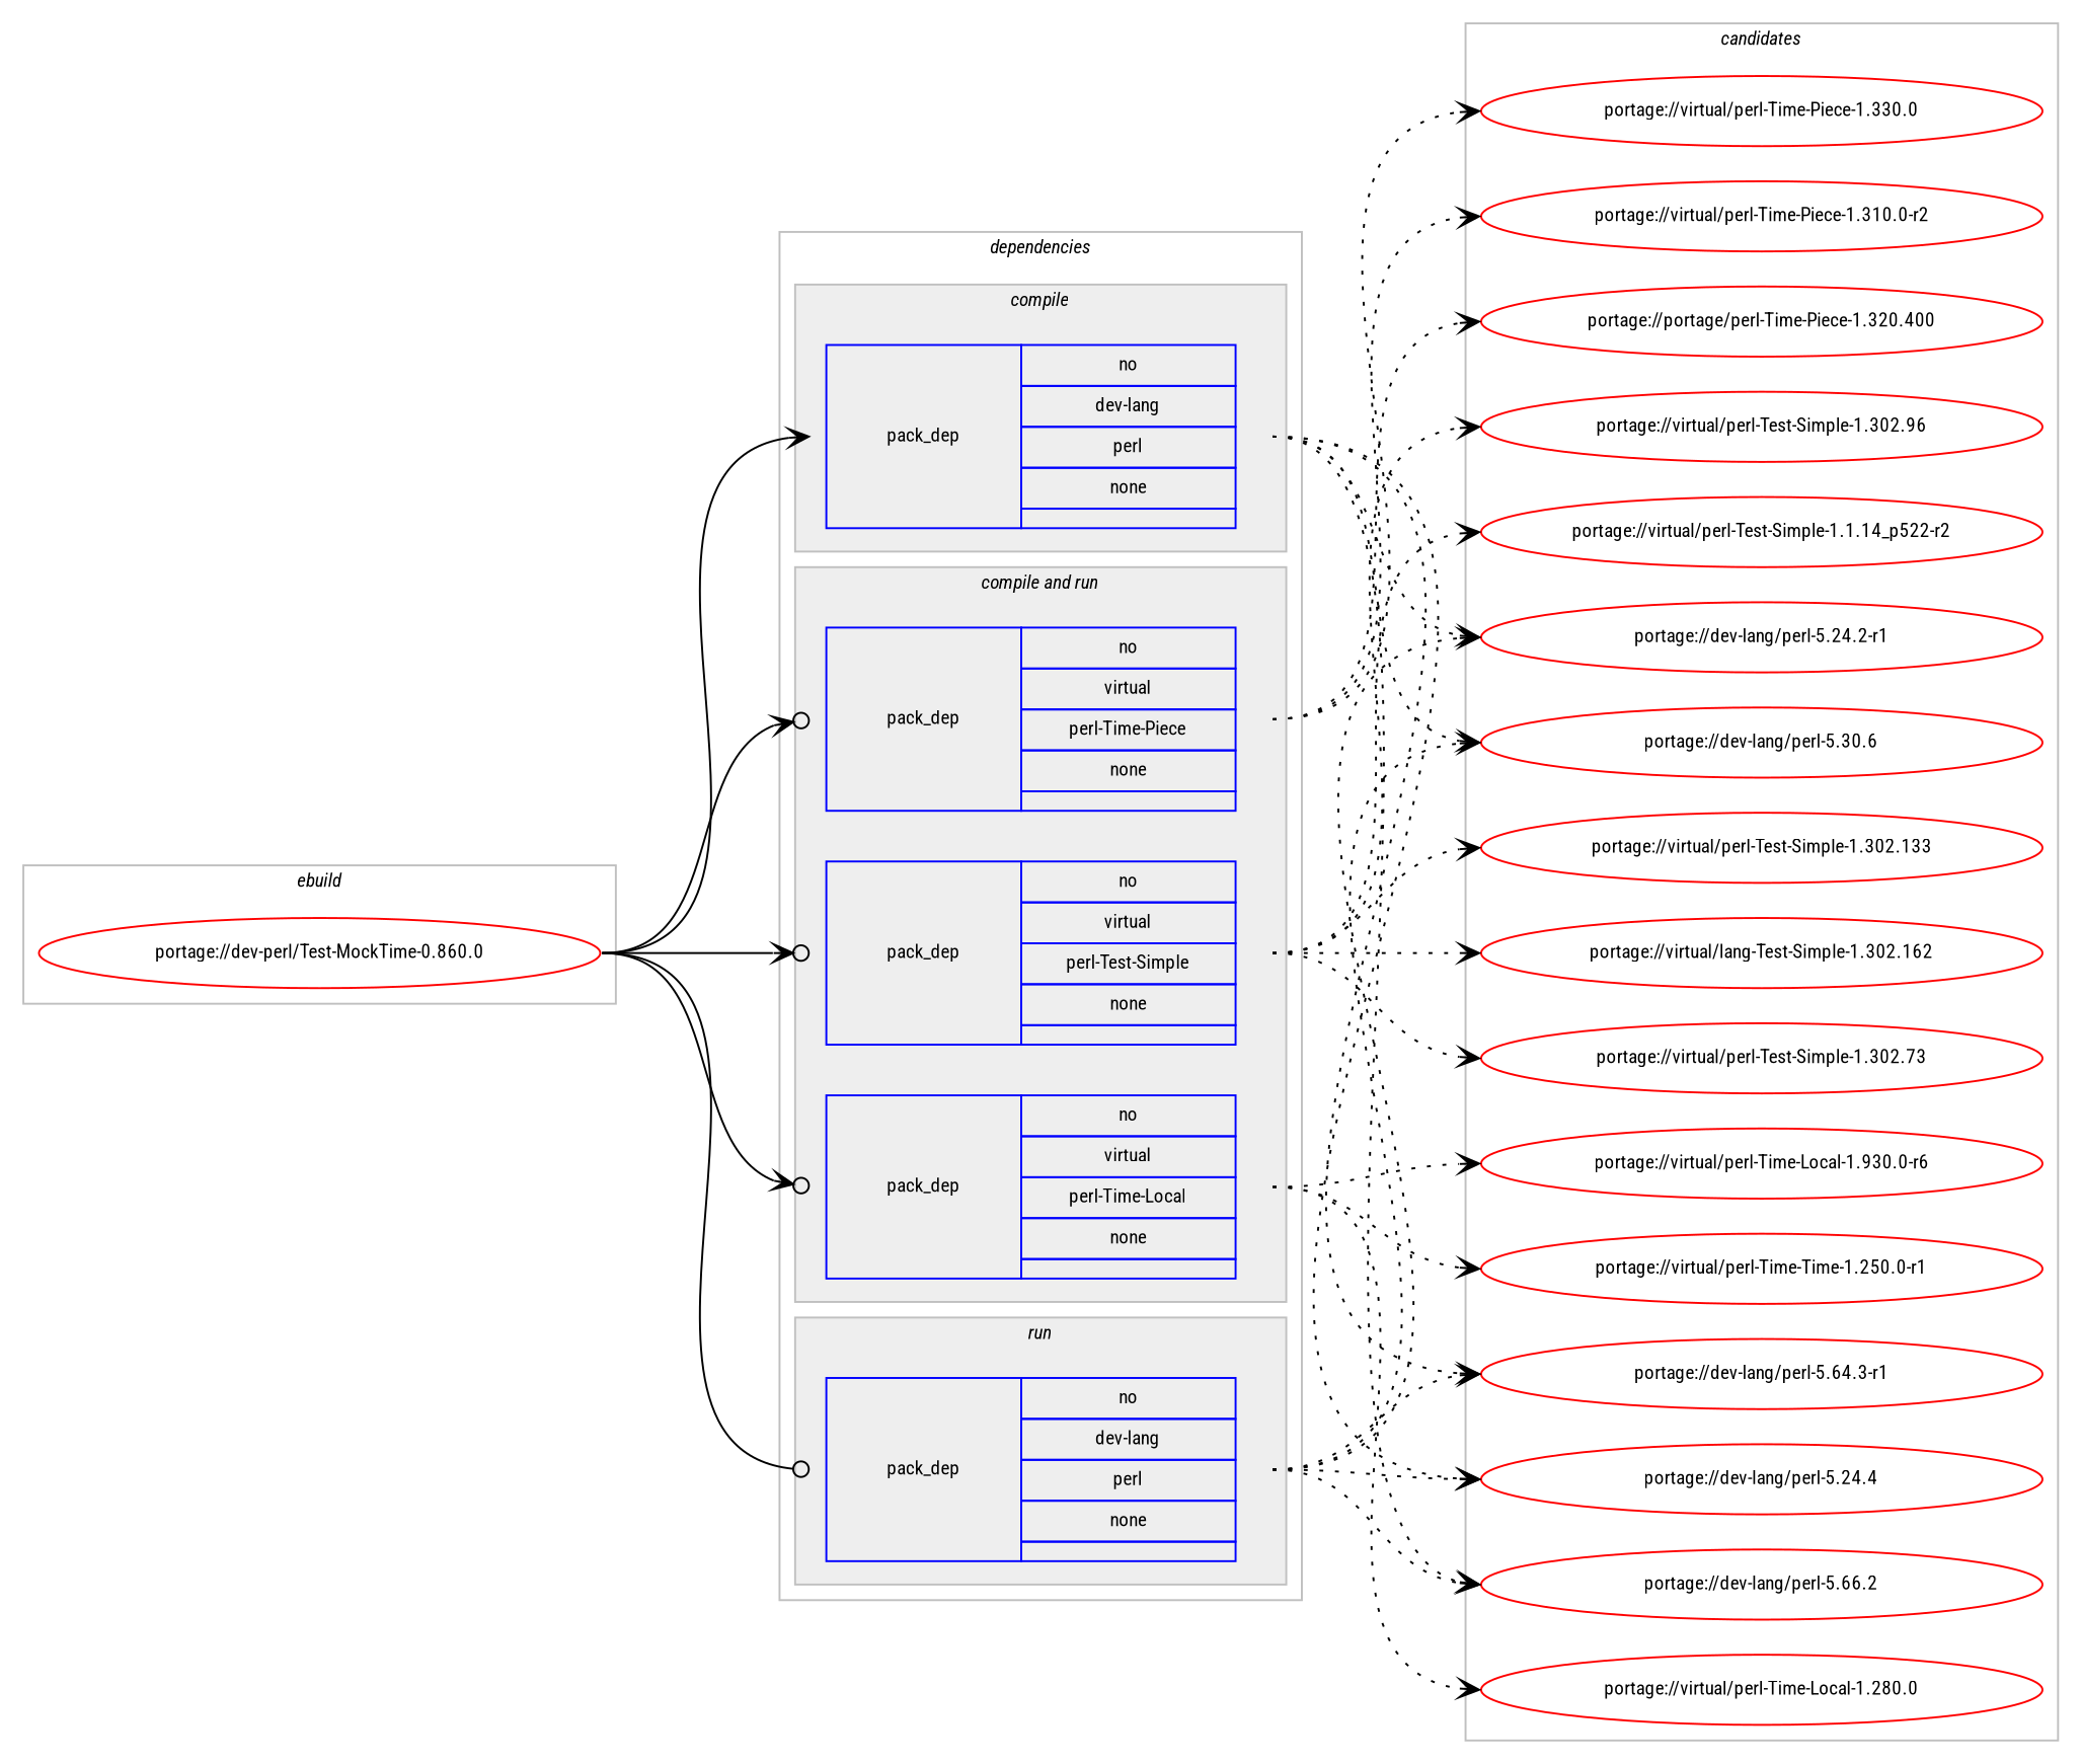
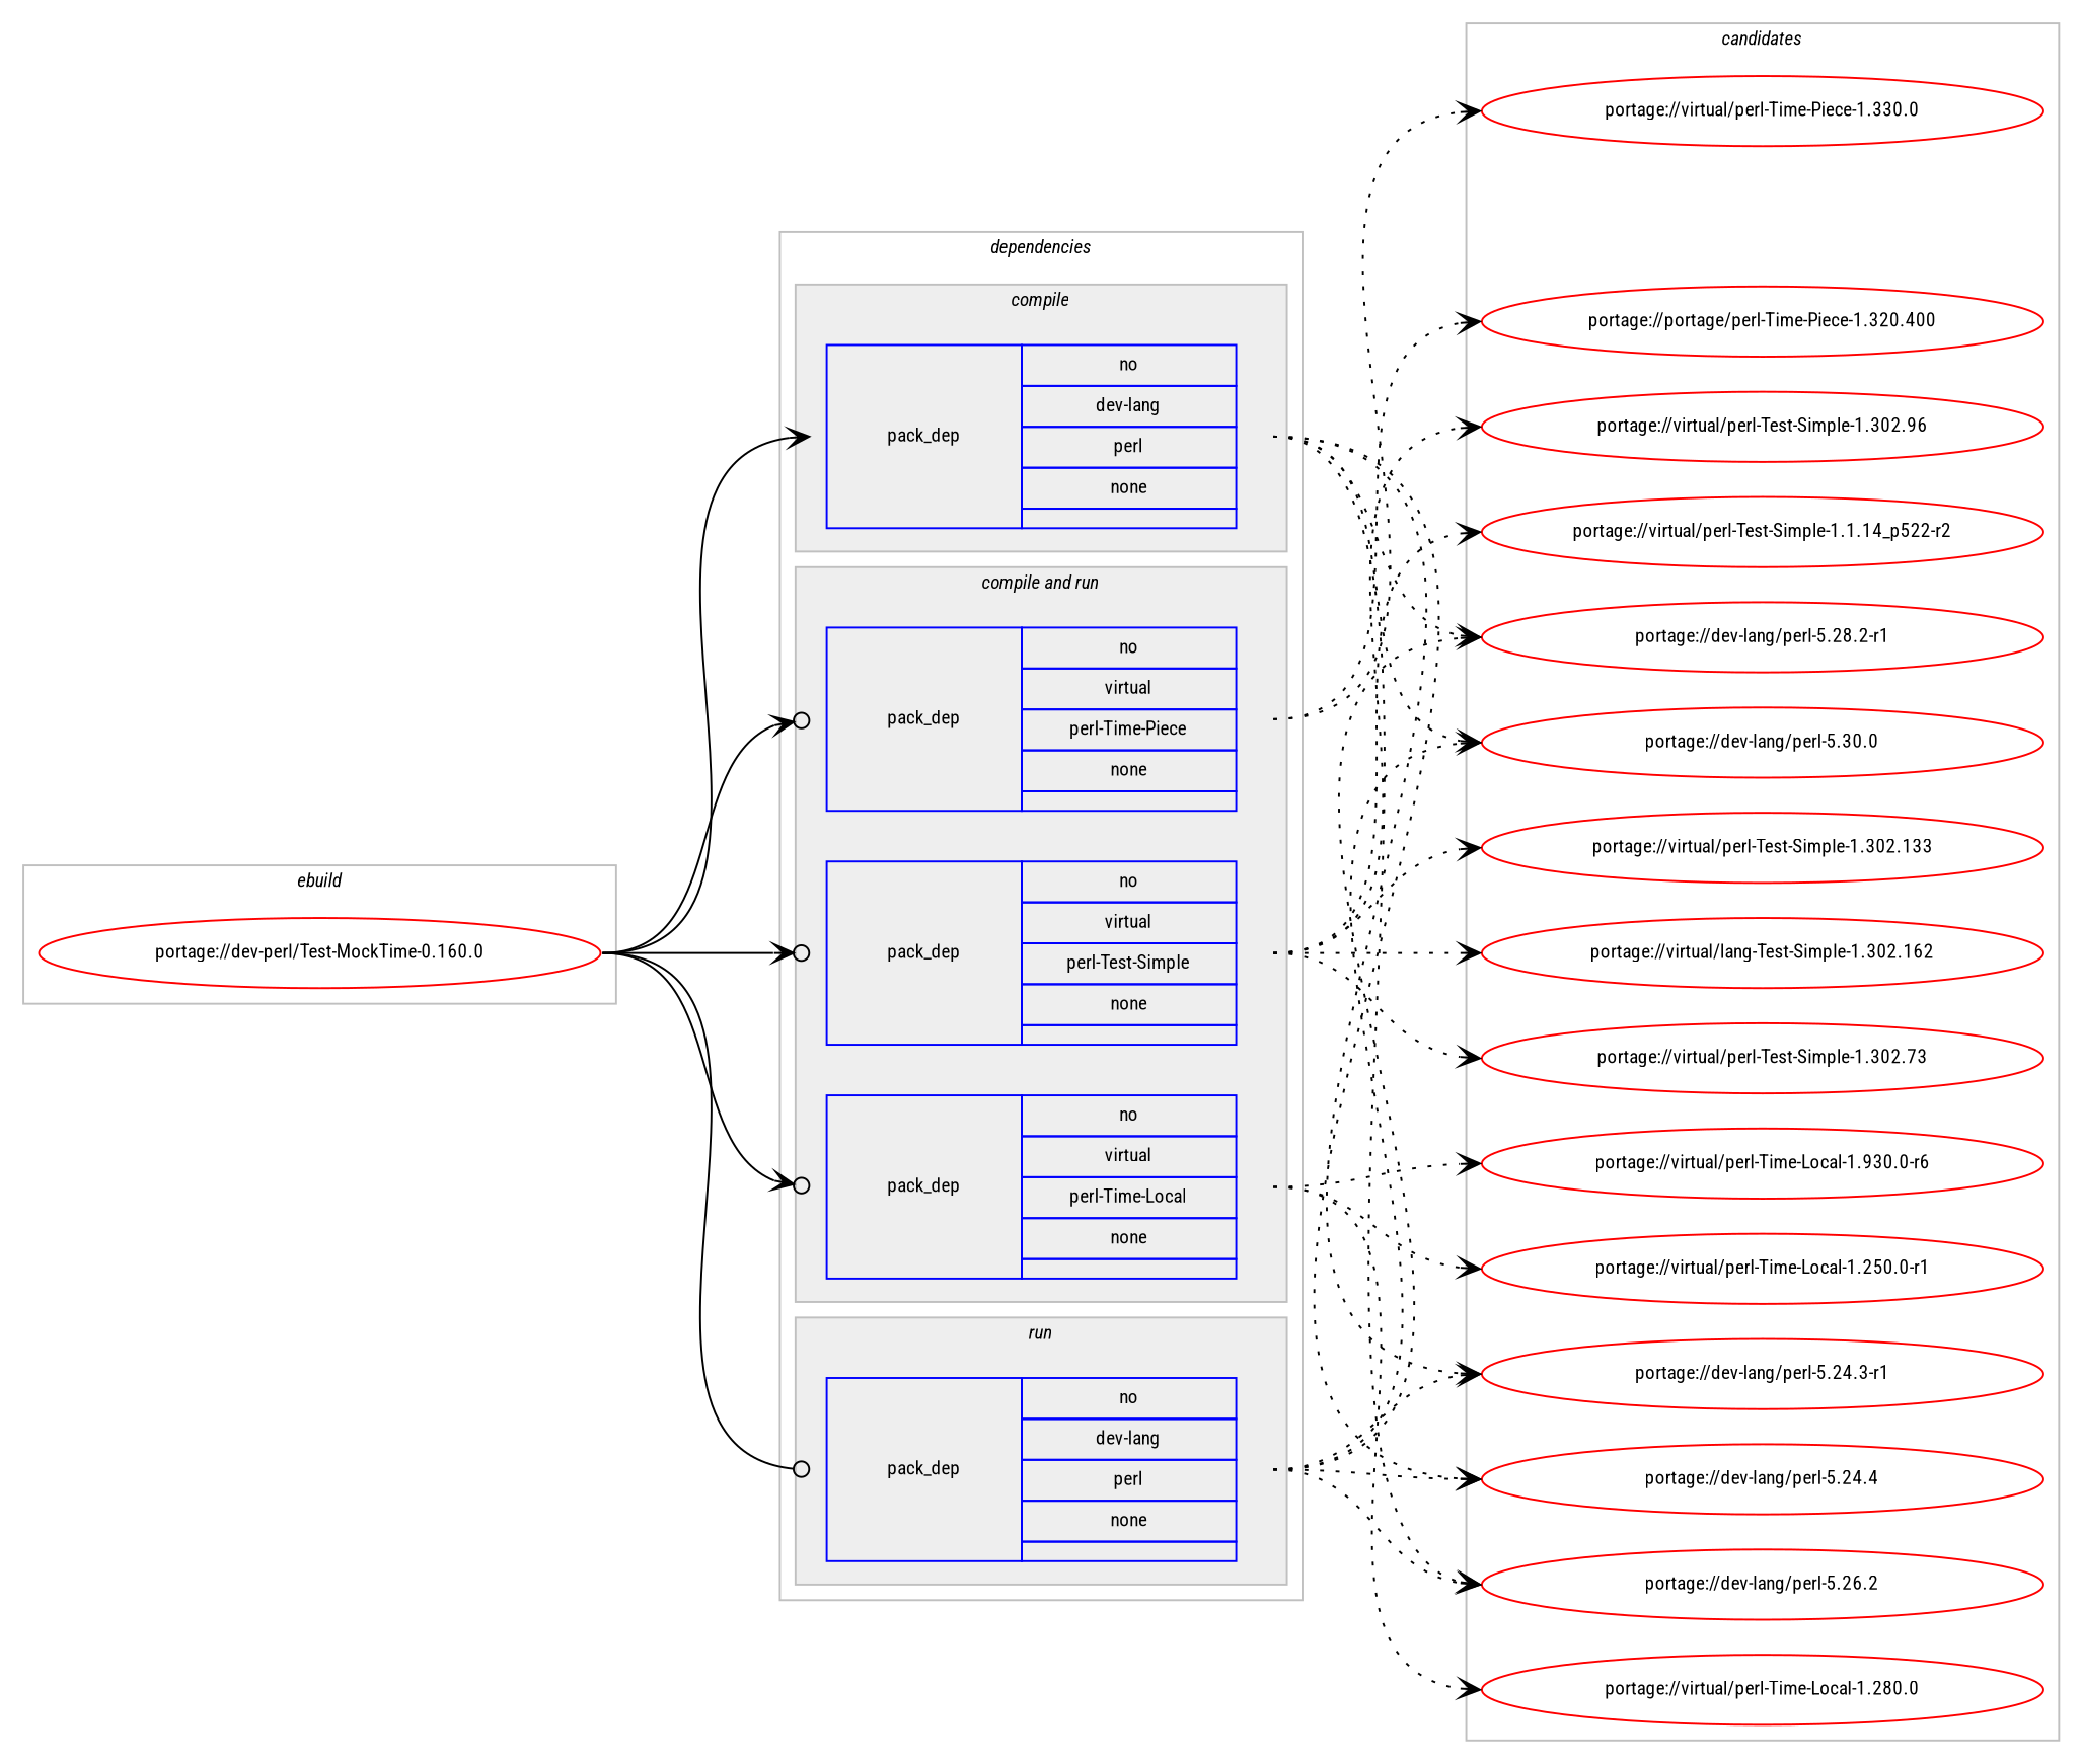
  digraph {
    compound=true
    concentrate=true
    fontname="Roboto Condensed"
    fontsize=10
    newrank=true
    rankdir=LR
    ranksep=1.5
    node [color=red fontname="Roboto Condensed" fontsize=10]
    edge [arrowhead=vee fontname="Roboto Condensed" headport=w style=dotted tailport=e weight=100]
-   n1 [label="portage://dev-perl/Test-MockTime-0.860.0" width=4]
+   n1 [label="portage://dev-perl/Test-MockTime-0.160.0" width=4]
    n2 [color=blue label=<<TABLE BORDER="0" CELLBORDER="1" CELLSPACING="0" CELLPADDING="4" WIDTH="220"><TR><TD ROWSPAN="6" CELLPADDING="30">pack_dep</TD></TR><TR><TD WIDTH="110">no</TD></TR><TR><TD>dev-lang</TD></TR><TR><TD>perl</TD></TR><TR><TD>none</TD></TR><TR><TD></TD></TR></TABLE>> shape=none]
    n3 [color=blue label=<<TABLE BORDER="0" CELLBORDER="1" CELLSPACING="0" CELLPADDING="4" WIDTH="220"><TR><TD ROWSPAN="6" CELLPADDING="30">pack_dep</TD></TR><TR><TD WIDTH="110">no</TD></TR><TR><TD>virtual</TD></TR><TR><TD>perl-Test-Simple</TD></TR><TR><TD>none</TD></TR><TR><TD></TD></TR></TABLE>> shape=none]
    n4 [color=blue label=<<TABLE BORDER="0" CELLBORDER="1" CELLSPACING="0" CELLPADDING="4" WIDTH="220"><TR><TD ROWSPAN="6" CELLPADDING="30">pack_dep</TD></TR><TR><TD WIDTH="110">no</TD></TR><TR><TD>virtual</TD></TR><TR><TD>perl-Time-Local</TD></TR><TR><TD>none</TD></TR><TR><TD></TD></TR></TABLE>> shape=none]
    n5 [color=blue label=<<TABLE BORDER="0" CELLBORDER="1" CELLSPACING="0" CELLPADDING="4" WIDTH="220"><TR><TD ROWSPAN="6" CELLPADDING="30">pack_dep</TD></TR><TR><TD WIDTH="110">no</TD></TR><TR><TD>virtual</TD></TR><TR><TD>perl-Time-Piece</TD></TR><TR><TD>none</TD></TR><TR><TD></TD></TR></TABLE>> shape=none]
    n6 [color=blue label=<<TABLE BORDER="0" CELLBORDER="1" CELLSPACING="0" CELLPADDING="4" WIDTH="220"><TR><TD ROWSPAN="6" CELLPADDING="30">pack_dep</TD></TR><TR><TD WIDTH="110">no</TD></TR><TR><TD>dev-lang</TD></TR><TR><TD>perl</TD></TR><TR><TD>none</TD></TR><TR><TD></TD></TR></TABLE>> shape=none]
-   n7 [label="portage://dev-lang/perl-5.64.3-r1" width=4]
+   n7 [label="portage://dev-lang/perl-5.24.3-r1" width=4]
    n8 [label="portage://dev-lang/perl-5.24.4" width=4]
-   n9 [label="portage://dev-lang/perl-5.66.2" width=4]
-   n10 [label="portage://dev-lang/perl-5.24.2-r1" width=4]
-   n11 [label="portage://dev-lang/perl-5.30.6" width=4]
+   n9 [label="portage://dev-lang/perl-5.26.2" width=4]
+   n10 [label="portage://dev-lang/perl-5.28.2-r1" width=4]
+   n11 [label="portage://dev-lang/perl-5.30.0" width=4]
    n12 [label="portage://virtual/perl-Test-Simple-1.1.14_p522-r2" width=4]
    n13 [label="portage://virtual/perl-Test-Simple-1.302.133" width=4]
    n14 [label="portage://virtual/lang-Test-Simple-1.302.162" width=4]
    n15 [label="portage://virtual/perl-Test-Simple-1.302.73" width=4]
    n16 [label="portage://virtual/perl-Test-Simple-1.302.96" width=4]
    n17 [label="portage://virtual/perl-Time-Local-1.930.0-r6" width=4]
-   n18 [label="portage://virtual/perl-Time-Time-1.250.0-r1" width=4]
+   n18 [label="portage://virtual/perl-Time-Local-1.250.0-r1" width=4]
    n19 [label="portage://virtual/perl-Time-Local-1.280.0" width=4]
-   n20 [label="portage://virtual/perl-Time-Piece-1.310.0-r2" width=4]
    n21 [label="portage://portage/perl-Time-Piece-1.320.400" width=4]
    n22 [label="portage://virtual/perl-Time-Piece-1.330.0" width=4]
    subgraph cluster_1 {
      color=gray
      label=<<i>ebuild</i>>
      rank=same
      n1
    }
    subgraph cluster_2 {
      color=gray
      label=<<i>dependencies</i>>
      subgraph cluster_3 {
        color=gray
        fillcolor="#eeeeee"
        label=<<i>compile</i>>
        style=filled
        subgraph sub_4 {
          color=gray
          fillcolor="#eeeeee"
          label=<<i>compile</i>>
          style=filled
          n2
        }
      }
      subgraph cluster_5 {
        color=gray
        fillcolor="#eeeeee"
        label=<<i>compile and run</i>>
        style=filled
        subgraph sub_6 {
          color=gray
          fillcolor="#eeeeee"
          label=<<i>compile and run</i>>
          style=filled
          n3
        }
        subgraph sub_7 {
          color=gray
          fillcolor="#eeeeee"
          label=<<i>compile and run</i>>
          style=filled
          n4
        }
        subgraph sub_8 {
          color=gray
          fillcolor="#eeeeee"
          label=<<i>compile and run</i>>
          style=filled
          n5
        }
      }
      subgraph cluster_9 {
        color=gray
        fillcolor="#eeeeee"
        label=<<i>run</i>>
        style=filled
        subgraph sub_10 {
          color=gray
          fillcolor="#eeeeee"
          label=<<i>run</i>>
          style=filled
          n6
        }
      }
    }
    subgraph cluster_11 {
      color=gray
      label=<<i>candidates</i>>
      rank=same
      subgraph sub_12 {
        color=black
        label=<<i>candidates</i>>
        nodesep=1
        rank=same
        n7
        n8
        n9
        n10
        n11
      }
      subgraph sub_13 {
        color=black
        label=<<i>candidates</i>>
        nodesep=1
        rank=same
        n12
        n13
        n14
        n15
        n16
      }
      subgraph sub_14 {
        color=black
        label=<<i>candidates</i>>
        nodesep=1
        rank=same
        n17
        n18
        n19
      }
      subgraph sub_15 {
        color=black
        label=<<i>candidates</i>>
        nodesep=1
        rank=same
-       n20
        n21
        n22
      }
      subgraph sub_16 {
        color=black
        label=<<i>candidates</i>>
        nodesep=1
        rank=same
        n7
        n8
        n9
        n10
        n11
      }
    }
    n1 -> n2 [style=solid weight=20]
    n1 -> n3 [arrowhead=odotvee style=solid weight=20]
    n1 -> n4 [arrowhead=odotvee style=solid weight=20]
    n1 -> n5 [arrowhead=odotvee style=solid weight=20]
    n1 -> n6 [arrowhead=odot style=solid weight=20]
    n2 -> n7
    n2 -> n8
    n2 -> n9
    n2 -> n10
    n2 -> n11
    n3 -> n12
    n3 -> n13
    n3 -> n14
    n3 -> n15
    n3 -> n16
    n4 -> n17
    n4 -> n18
    n4 -> n19
-   n5 -> n20
    n5 -> n21
    n5 -> n22
    n6 -> n7
    n6 -> n8
    n6 -> n9
    n6 -> n10
    n6 -> n11
  }
